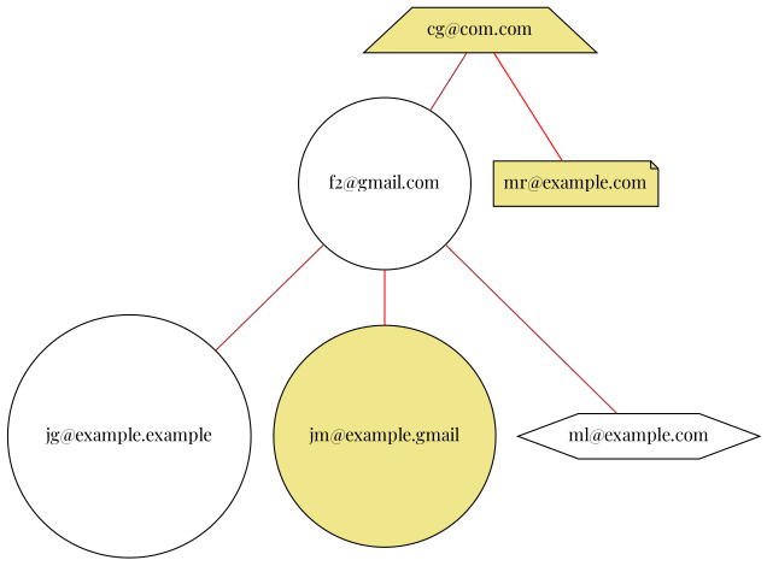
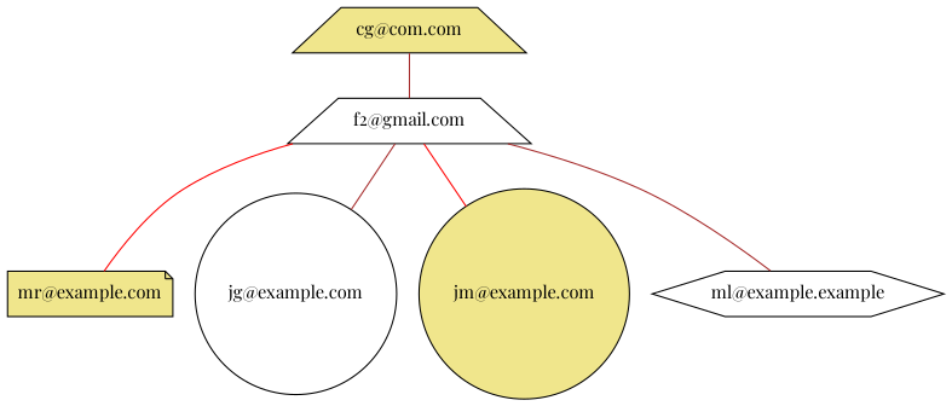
  graph {
    fontname="Playfair Display"
    node [fillcolor=white fontname="Playfair Display" shape=trapezium style=filled]
    edge [color=brown fontname="Playfair Display"]
-   "f2@gmail.com" [shape=circle]
+   "f2@gmail.com"
    "mr@example.com" [fillcolor=khaki shape=note]
-   "jg@example.com" [shape=circle label="jg@example.example"]
-   "jm@example.com" [fillcolor=khaki shape=circle label="jm@example.gmail"]
-   "ml@example.com" [shape=hexagon]
+   "jg@example.com" [shape=circle]
+   "jm@example.com" [fillcolor=khaki shape=circle]
+   "ml@example.com" [shape=hexagon label="ml@example.example"]
    n6 [fillcolor=khaki label="cg@com.com"]
-   n6 -- "mr@example.com" [color=red]
+   "f2@gmail.com" -- "mr@example.com" [color=red]
    "f2@gmail.com" -- "jg@example.com"
    "f2@gmail.com" -- "jm@example.com" [color=red]
    "f2@gmail.com" -- "ml@example.com"
    n6 -- "f2@gmail.com"
  }
